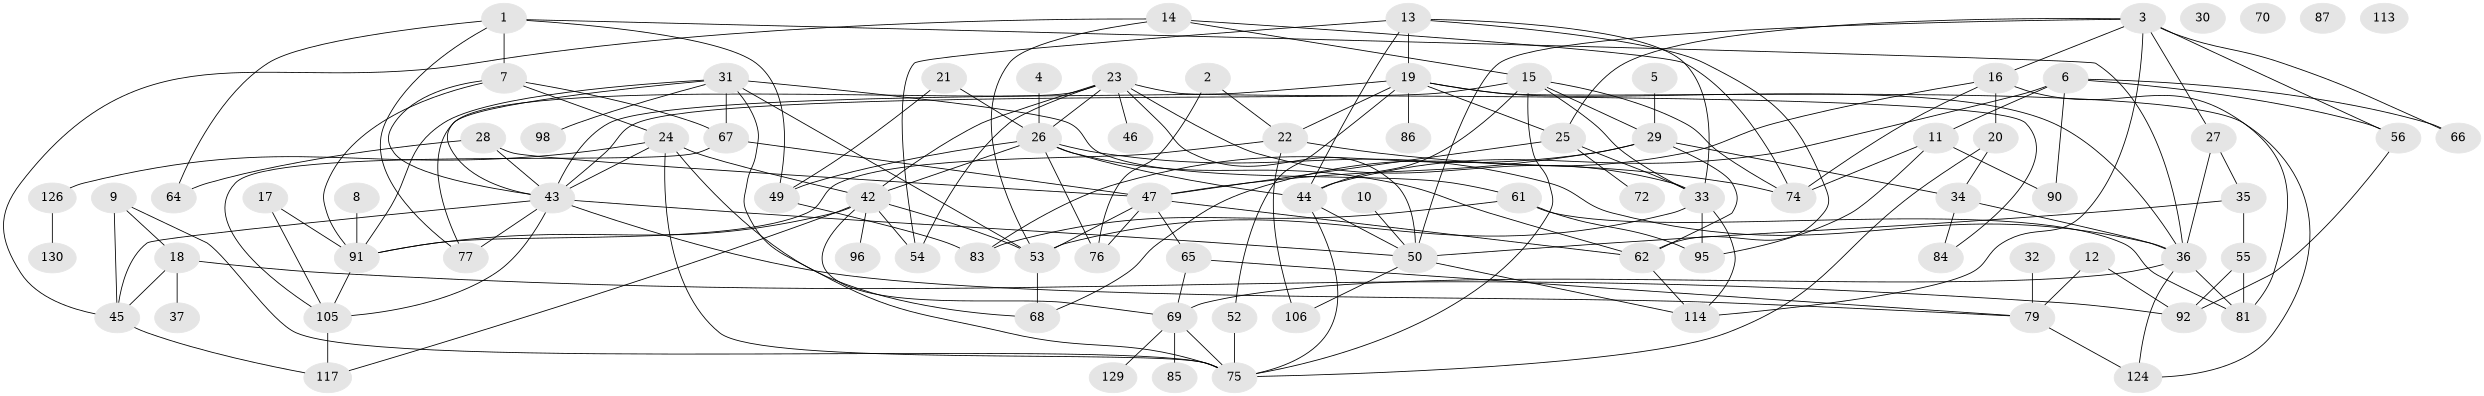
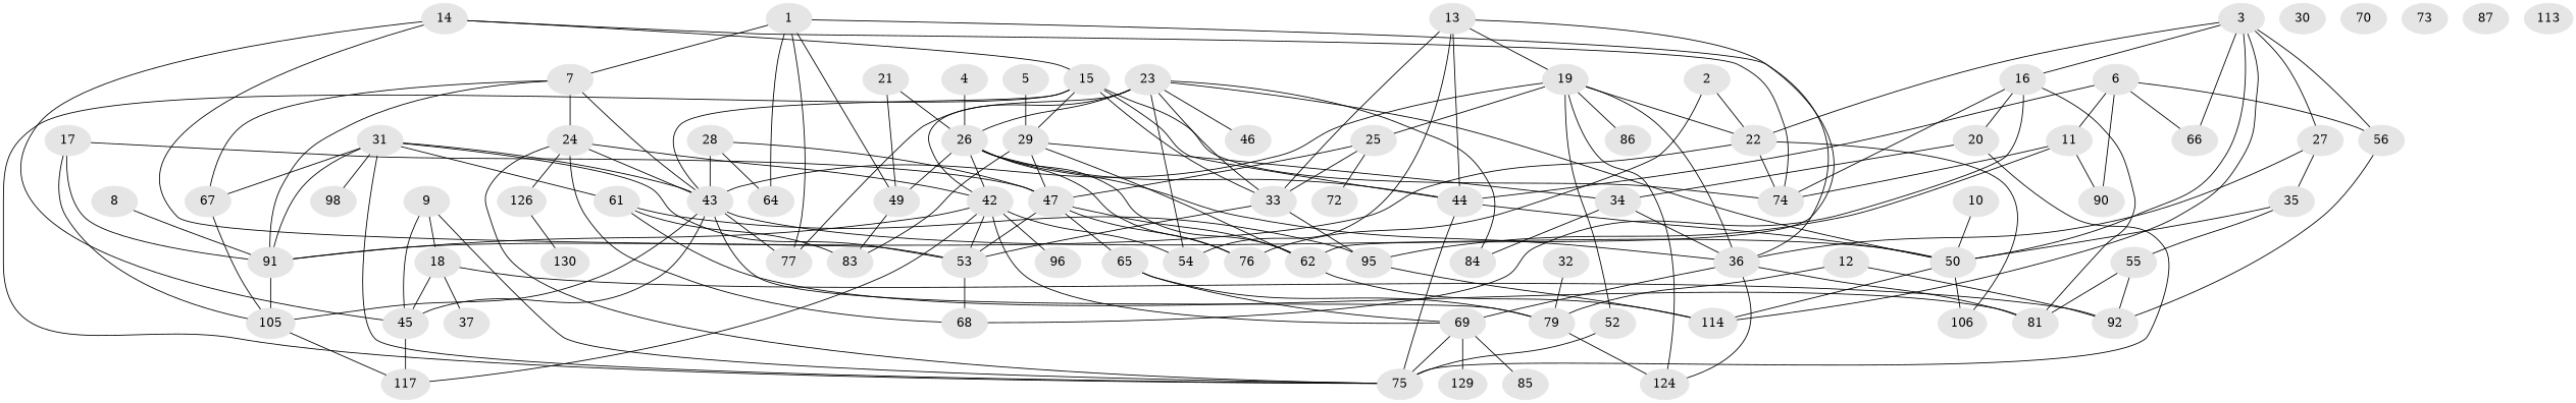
  graph {
    node [color=gray90 style=filled]
    1 [super="+60"]
    7 [super="+51"]
    36 [super="+94"]
    49 [super="+99"]
    64
    77
    24 [super="+63"]
    43 [super="+93"]
    67
    91 [super="+97"]
    81 [super="+112"]
    124
    69
    83
    2 [super="+41"]
    22 [super="+40"]
    76
    74 [super="+78"]
    106
    3 [super="+111"]
    16 [super="+101"]
    25 [super="+128"]
    27 [super="+38"]
    50 [super="+118"]
    56
    66
    114 [super="+122"]
    20 [super="+58"]
    68 [super="+71"]
    33 [super="+127"]
    47 [super="+89"]
    72
    35 [super="+57"]
    92 [super="+108"]
    26 [super="+104"]
    44 [super="+59"]
    62 [super="+102"]
    42 [super="+48"]
    4
    29 [super="+119"]
    34
    5
    6 [super="+39"]
    11
    90
    95 [super="+100"]
    75 [super="+103"]
    126
    45
    79 [super="+88"]
    105 [super="+110"]
    8
    9 [super="+82"]
    18
    37
    117
    10
    12 [super="+116"]
    19 [super="+109"]
    52
    86
    13
    54
    53 [super="+107"]
    14 [super="+121"]
    15 [super="+115"]
    65
    17
    84
    21
    23 [super="+125"]
    46
    96
    130
    55 [super="+120"]
    28
    30
    31 [super="+123"]
    61 [super="+80"]
    98
    32
    85
    129
    70
+   73
    87
    113
    1 -- 7
    1 -- 36
    1 -- 49
    1 -- 64
    1 -- 77
    7 -- 24
    7 -- 43
    7 -- 67
    7 -- 91
    36 -- 81
    36 -- 124
    36 -- 69
    49 -- 83
    24 -- 43
    24 -- 68
    24 -- 42
    24 -- 75
    24 -- 126
    43 -- 77
    43 -- 50
    43 -- 45
    43 -- 79
    43 -- 105
    67 -- 105
    91 -- 105
    69 -- 75
    69 -- 85
    69 -- 129
    2 -- 22
    2 -- 76 [weight=2]
    22 -- 91
    22 -- 74
    22 -- 106
    3 -- 16
-   3 -- 25
+   3 -- 22
    3 -- 27
    3 -- 50
    3 -- 56
    3 -- 66
    3 -- 114
    16 -- 81
    16 -- 74
    16 -- 20
    16 -- 68
    25 -- 33
    25 -- 47
    25 -- 72
    27 -- 36
    27 -- 35
    50 -- 106
    50 -- 114
    56 -- 92
    20 -- 34
    20 -- 75 [weight=2]
-   33 -- 114
+   95 -- 114
    33 -- 95
    33 -- 53
    47 -- 76
    47 -- 62
    47 -- 53
    47 -- 65
    35 -- 50
    35 -- 55
    26 -- 36
    26 -- 49
    26 -- 76
    26 -- 44
    26 -- 62
    26 -- 42
    44 -- 50
    44 -- 75
    62 -- 114
    42 -- 91
    42 -- 69
    42 -- 117
    42 -- 54
    42 -- 53
    42 -- 96
    4 -- 26
    29 -- 83
    29 -- 47
    29 -- 62
    29 -- 34
    34 -- 36
    34 -- 84
    5 -- 29 [weight=2]
    6 -- 56
    6 -- 66
    6 -- 44
    6 -- 11
    6 -- 90
    11 -- 74
    11 -- 90
    11 -- 95
    126 -- 130
    45 -- 117
    79 -- 124
    105 -- 117
    8 -- 91
    9 -- 75
    9 -- 45
    9 -- 18
    18 -- 92
    18 -- 45
    18 -- 37
    10 -- 50
    12 -- 92
    12 -- 79
    19 -- 36
    19 -- 43
    19 -- 124
    19 -- 22
    19 -- 25
    19 -- 52
    19 -- 86
    52 -- 75
    13 -- 33
    13 -- 44
    13 -- 62
    13 -- 19
    13 -- 54
    53 -- 68
    14 -- 74
    14 -- 45
    14 -- 53
    14 -- 15
    15 -- 43 [weight=2]
    15 -- 74 [weight=2]
    15 -- 33 [weight=2]
    15 -- 44
    15 -- 29
    15 -- 75
    65 -- 69
    65 -- 79
    17 -- 91
-   67 -- 47
+   17 -- 47
    17 -- 105
    21 -- 49
    21 -- 26
    23 -- 77
    23 -- 50
    23 -- 33
    23 -- 26
    23 -- 42
    23 -- 54
    23 -- 84
    23 -- 46
    55 -- 81
    55 -- 92
    28 -- 64
    28 -- 43
    28 -- 47
    31 -- 43
    31 -- 67
    31 -- 91
    31 -- 75
    31 -- 53
    31 -- 61
    31 -- 98
    61 -- 81
    61 -- 83
    61 -- 95
    32 -- 79
  }
